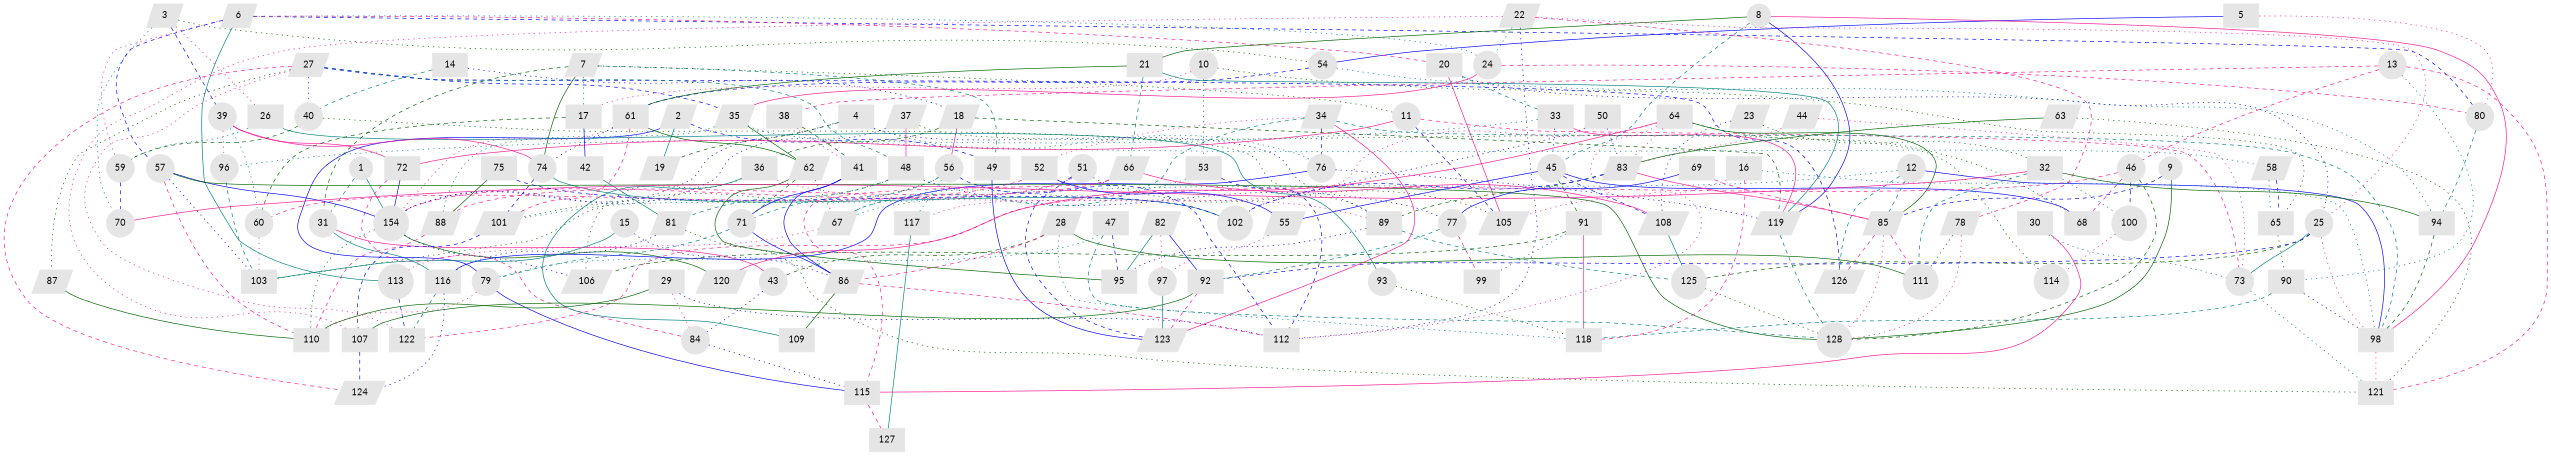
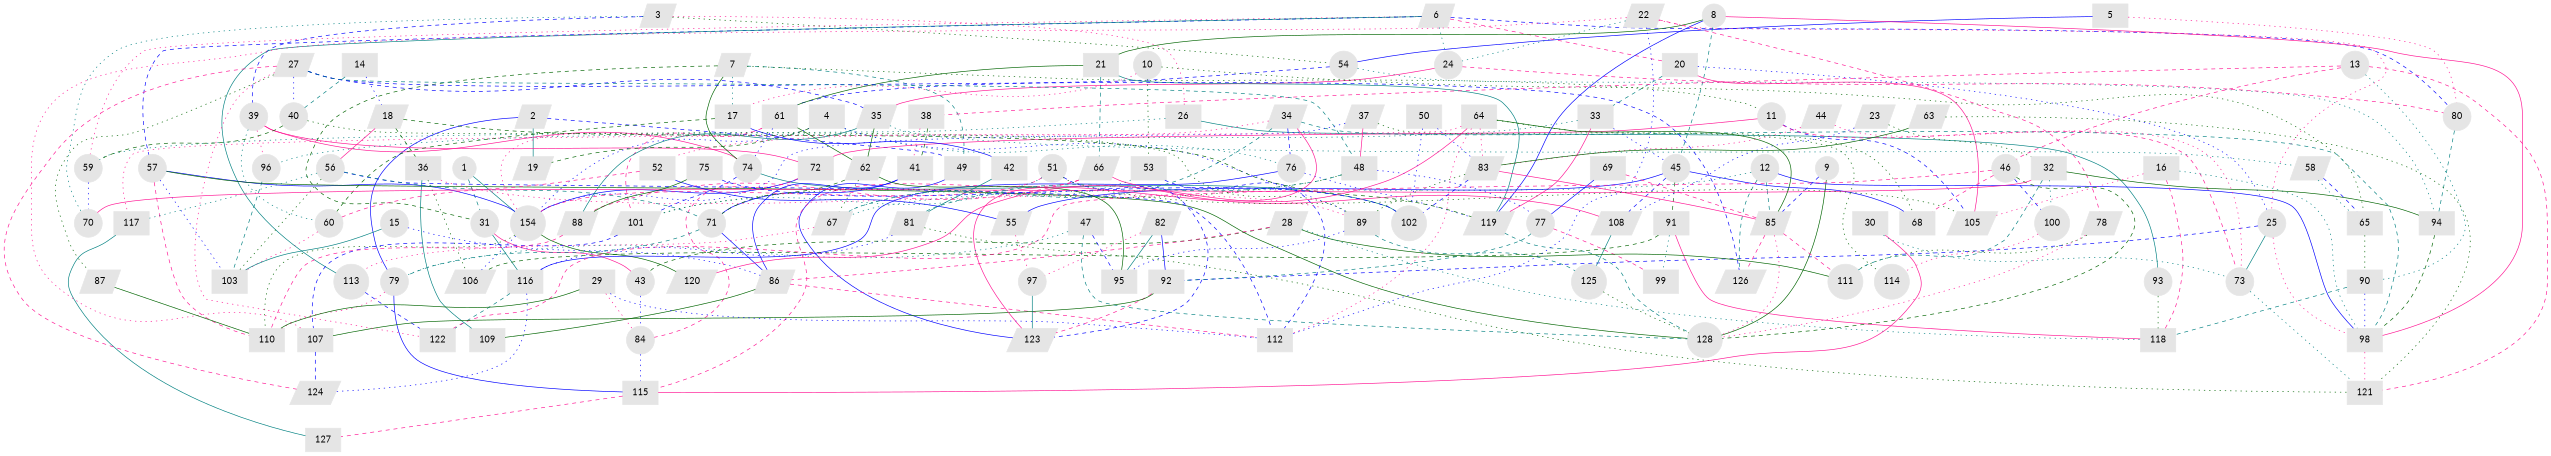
  graph {
    fontname=Lato
    node [color=gray90 fontname=Lato shape=box style=filled]
    edge [color=deeppink fontname=Lato style=dotted]
    1 [shape=circle]
    31 [shape=circle]
    n3 [label=154 shape=circle]
    43 [shape=circle]
    116
    110
    106 [shape=parallelogram]
    120 [shape=parallelogram]
    2 [shape=parallelogram]
    19 [shape=parallelogram]
    49
    79 [shape=circle]
    123 [shape=parallelogram]
    115
    3 [shape=parallelogram]
    26
    39 [shape=circle]
    54 [shape=circle]
    70 [shape=circle]
    59 [shape=circle]
    93 [shape=circle]
    74 [shape=circle]
    72
    60 [shape=circle]
    96 [shape=circle]
    61
    94
    4
    76 [shape=circle]
    89
    119 [shape=parallelogram]
    125 [shape=circle]
    95
    5
    80 [shape=circle]
    6 [shape=parallelogram]
    20
    24 [shape=circle]
    57 [shape=circle]
    113 [shape=circle]
    105 [shape=parallelogram]
    25 [shape=circle]
    33
    35 [shape=parallelogram]
    128 [shape=circle]
    103
    122
    7 [shape=parallelogram]
    11 [shape=circle]
    17
    73 [shape=circle]
    42
    101 [shape=parallelogram]
    102 [shape=circle]
    8 [shape=circle]
    21
    45 [shape=circle]
    98
    66 [shape=parallelogram]
    108 [shape=parallelogram]
    55 [shape=parallelogram]
    68
    91
    121
    9 [shape=circle]
    85 [shape=parallelogram]
    126 [shape=parallelogram]
    111 [shape=circle]
    10 [shape=circle]
    53
    65
    67 [shape=parallelogram]
    112
    90
    84 [shape=circle]
    12 [shape=circle]
    13 [shape=circle]
    38
    46 [shape=circle]
    41
    100 [shape=circle]
    118
    18 [shape=parallelogram]
    14
    40 [shape=circle]
    36
    56 [shape=circle]
    15 [shape=circle]
    86 [shape=parallelogram]
    109
    16
    81 [shape=parallelogram]
    71 [shape=circle]
    117
    92
    62 [shape=parallelogram]
    88 [shape=parallelogram]
    22 [shape=parallelogram]
    78 [shape=parallelogram]
    107
    124 [shape=parallelogram]
    23 [shape=parallelogram]
    32
    58 [shape=parallelogram]
    27 [shape=parallelogram]
    48
    87 [shape=parallelogram]
    77 [shape=circle]
    28 [shape=parallelogram]
    29
    30
    127
    114 [shape=circle]
    34 [shape=parallelogram]
    52
    37 [shape=parallelogram]
    44 [shape=parallelogram]
    83 [shape=parallelogram]
    97 [shape=circle]
    99
    47
    50
    51 [shape=circle]
    63 [shape=parallelogram]
    64
    69
    75
    82 [shape=parallelogram]
    1 -- 31 [color=teal style=dashed]
    1 -- n3 [color=teal style=solid]
    31 -- 43 [style=solid]
    31 -- 116 [color=teal style=solid]
    n3 -- 110 [color=darkgreen]
    n3 -- 106 [color=blue]
    n3 -- 120 [color=darkgreen style=solid]
    43 -- 84 [color=blue]
    116 -- 122 [color=teal style=dashed]
    116 -- 124 [color=blue]
    2 -- 19 [color=teal style=solid]
    2 -- 49 [color=blue style=dashed]
    2 -- 79 [color=blue style=solid]
    49 -- 123 [color=blue style=solid]
    79 -- 110
    79 -- 115 [color=blue style=solid]
    115 -- 127 [style=dashed]
    3 -- 26
    3 -- 39 [color=blue style=dashed]
    3 -- 54 [color=darkgreen]
    3 -- 70 [color=teal]
    26 -- 59 [color=teal]
    26 -- 93 [color=teal style=solid]
    39 -- 74 [style=solid]
    39 -- 72 [style=solid]
    39 -- 60 [color=teal]
    39 -- 96
    54 -- 61 [color=blue style=dashed]
    54 -- 94 [color=teal]
-   59 -- 70 [color=blue style=dashed]
+   59 -- 70 [color=blue]
    93 -- 118 [color=darkgreen]
    74 -- 101 [color=blue style=dashed]
    74 -- 102 [color=teal style=solid]
    72 -- n3 [color=blue style=solid]
    72 -- 84 [style=dashed]
    60 -- 103
    96 -- 103 [color=teal style=dashed]
    61 -- n3
    61 -- 74 [color=blue]
    61 -- 101 [style=dashed]
    61 -- 62 [color=darkgreen style=solid]
    94 -- 98 [color=darkgreen style=dashed]
    4 -- n3 [color=blue]
    4 -- 19 [color=darkgreen style=dashed]
    4 -- 76 [color=teal]
    4 -- 89 [color=blue]
    76 -- 116 [color=blue style=solid]
    76 -- 119 [color=blue]
    89 -- 125 [color=teal style=dashed]
    89 -- 95 [color=blue]
    119 -- 128 [color=teal style=dashed]
    125 -- 128 [color=darkgreen]
    5 -- 54 [color=blue style=solid]
    5 -- 80
    80 -- 94 [color=teal style=dashed]
    6 -- 59
    6 -- 80 [color=blue style=dashed]
    6 -- 20 [style=dashed]
    6 -- 24 [color=teal]
    6 -- 57 [color=blue style=dashed]
    6 -- 113 [color=teal style=solid]
    20 -- 105 [style=solid]
    20 -- 25 [color=blue]
    20 -- 33 [color=teal style=dashed]
    24 -- 80 [style=dashed]
    24 -- 35 [style=solid]
    57 -- n3 [color=blue style=solid]
    57 -- 110 [style=dashed]
    57 -- 128 [color=darkgreen style=solid]
    57 -- 103 [color=blue]
    113 -- 122 [color=blue style=dashed]
-   25 -- 125 [color=darkgreen style=dashed]
    25 -- 73 [color=teal style=solid]
    25 -- 98
    25 -- 92 [color=blue style=dashed]
    33 -- 96 [color=teal]
    33 -- 119 [style=solid]
    33 -- 45 [color=blue]
    35 -- 62 [color=darkgreen style=solid]
-   35 -- 88 [color=teal]
+   35 -- 88 [color=teal style=solid]
    35 -- 58 [color=teal]
    7 -- 31 [color=darkgreen style=dashed]
    7 -- 49 [color=teal style=dashed]
    7 -- 74 [color=darkgreen style=solid]
    7 -- 11 [color=darkgreen]
    7 -- 17 [color=teal]
    11 -- 72 [style=solid]
    11 -- 105 [color=blue style=dashed]
    11 -- 73 [style=dashed]
    17 -- 60 [color=darkgreen style=dashed]
    17 -- 42 [color=blue style=solid]
    73 -- 121 [color=teal]
    42 -- 81 [color=teal style=solid]
    101 -- 107 [color=blue style=dashed]
    8 -- 119 [color=blue style=solid]
    8 -- 21 [color=darkgreen style=solid]
    8 -- 45 [color=teal style=dashed]
    8 -- 98 [style=solid]
    21 -- 61 [color=darkgreen style=solid]
    21 -- 119 [color=teal style=solid]
    21 -- 66 [color=teal style=dashed]
    45 -- 108 [color=blue style=dashed]
    45 -- 55 [color=blue style=solid]
    45 -- 68 [color=blue style=solid]
    45 -- 91 [color=darkgreen style=dashed]
    98 -- 121
    66 -- 115 [style=dashed]
    66 -- 108 [style=solid]
    66 -- 88 [style=dashed]
    108 -- 125 [color=teal style=solid]
    55 -- 97
    91 -- 106 [color=darkgreen style=dashed]
    91 -- 118 [style=solid]
    91 -- 99 [color=teal]
    9 -- 128 [color=darkgreen style=solid]
    9 -- 85 [color=blue style=dashed]
    85 -- 128
    85 -- 126 [style=dashed]
    85 -- 111 [style=dashed]
    10 -- 17
    10 -- 53 [color=darkgreen]
    10 -- 65 [color=darkgreen]
    53 -- 67 [color=teal]
    53 -- 112 [color=blue style=dashed]
    65 -- 90 [color=darkgreen]
    67 -- 113
    90 -- 98 [color=blue]
    90 -- 118 [color=teal style=dashed]
    84 -- 115 [color=blue]
    12 -- 98 [color=blue style=solid]
    12 -- 85 [color=teal style=dashed]
    12 -- 126 [color=teal style=dashed]
    12 -- 67 [color=teal]
    13 -- 121 [style=dashed]
    13 -- 90 [color=teal]
    13 -- 38 [style=dashed]
    13 -- 46 [style=dashed]
    38 -- 41
    38 -- 41 [color=darkgreen style=dashed]
    46 -- 128 [color=darkgreen style=dashed]
    46 -- 122 [style=dashed]
    46 -- 68 [style=dashed]
    46 -- 100 [color=blue style=dashed]
    41 -- 86 [color=blue style=solid]
    41 -- 71 [color=blue style=solid]
    100 -- 114
    18 -- 119 [color=darkgreen style=dashed]
    18 -- 36 [color=darkgreen style=dashed]
    18 -- 56 [style=solid]
    14 -- 18 [color=blue]
    14 -- 40 [color=teal style=dashed]
    40 -- 59 [color=darkgreen style=dashed]
    40 -- 89 [color=darkgreen]
    36 -- 106 [color=darkgreen]
    36 -- 89
    36 -- 109 [color=teal style=solid]
    56 -- 103 [color=darkgreen]
    56 -- 112 [color=blue style=dashed]
    56 -- 71 [color=teal style=dashed]
    56 -- 117 [color=teal]
    15 -- 103 [color=teal style=solid]
    15 -- 86 [color=blue]
    86 -- 112 [style=dashed]
    86 -- 109 [color=darkgreen style=solid]
    16 -- 105
    16 -- 98 [color=teal]
    16 -- 118 [style=dashed]
    81 -- 116 [color=blue]
    81 -- 121 [color=darkgreen]
    71 -- 79 [color=teal style=dashed]
    71 -- 86 [color=blue style=solid]
    117 -- 127 [color=teal style=solid]
    92 -- 123 [style=dashed]
    92 -- 107 [color=darkgreen style=solid]
    62 -- 95 [color=darkgreen style=solid]
    62 -- 67 [color=darkgreen]
    62 -- 71 [color=darkgreen style=dashed]
    88 -- 110 [style=dashed]
    22 -- 24 [color=teal]
    22 -- 25
    22 -- 112 [color=blue]
    22 -- 78 [style=dashed]
    22 -- 107
    78 -- 128
    78 -- 111 [color=darkgreen]
    107 -- 124 [color=blue style=dashed]
    23 -- 108 [color=blue]
    23 -- 32 [color=darkgreen]
    32 -- 70 [style=solid]
    32 -- 94 [color=darkgreen style=solid]
    32 -- 111 [color=teal style=dashed]
    32 -- 100 [color=teal]
    58 -- 65 [color=teal]
    58 -- 65 [color=blue style=dashed]
    27 -- 35 [color=blue style=dashed]
    27 -- 122
    27 -- 126 [color=blue style=dashed]
    27 -- 40 [color=blue]
    27 -- 124 [style=dashed]
    27 -- 48 [color=teal style=dashed]
    27 -- 87 [color=darkgreen]
    48 -- 101 [color=darkgreen]
    48 -- 81 [color=teal style=dashed]
    48 -- 77 [color=blue]
    87 -- 110 [color=darkgreen style=solid]
    77 -- 92 [color=teal style=dashed]
    77 -- 99 [style=dashed]
    28 -- 43 [color=darkgreen style=dashed]
    28 -- 111 [color=darkgreen style=solid]
    28 -- 118 [color=teal]
    28 -- 86 [style=dashed]
    29 -- 110 [color=darkgreen style=solid]
    29 -- 112 [color=blue]
    29 -- 84
    30 -- 115 [style=solid]
    30 -- 73 [color=teal]
    34 -- 123 [style=solid]
    34 -- 76 [color=blue style=dashed]
    34 -- 98 [color=teal style=dashed]
    34 -- 67 [color=teal style=dashed]
    34 -- 52
    52 -- 60 [style=dashed]
    52 -- 55 [color=blue style=solid]
    37 -- n3 [color=blue]
    37 -- 48 [style=solid]
    37 -- 114 [color=darkgreen]
    44 -- 73
    44 -- 83
-   83 -- 89 [color=darkgreen style=dashed]
+   83 -- 89 [color=darkgreen]
    83 -- 102 [color=blue style=dashed]
    83 -- 85 [style=solid]
    97 -- 123 [color=teal style=solid]
    47 -- 79 [color=teal]
    47 -- 95 [color=blue style=dashed]
    47 -- 128 [color=teal style=dashed]
    50 -- 102 [color=blue]
    50 -- 83 [color=blue]
    51 -- n3 [style=dashed]
    51 -- 123 [color=blue style=dashed]
    51 -- 105 [color=darkgreen]
    51 -- 101 [color=teal]
    63 -- 121 [color=darkgreen]
    63 -- 83 [color=darkgreen style=solid]
    64 -- 120 [style=solid]
    64 -- 68 [color=darkgreen]
    64 -- 85 [color=darkgreen style=solid]
    64 -- 112
    64 -- 117
    64 -- 83
    69 -- 85 [style=dashed]
    69 -- 77 [color=blue style=solid]
    75 -- 102 [color=blue style=dashed]
    75 -- 88 [color=darkgreen style=solid]
    82 -- 95 [color=teal style=solid]
    82 -- 92 [color=blue style=solid]
    82 -- 97
  }
